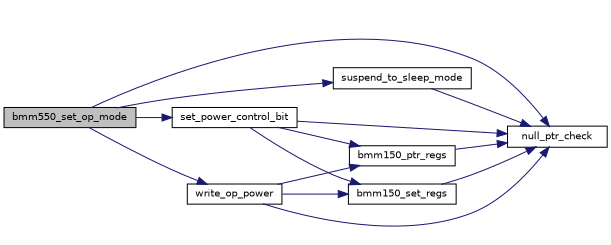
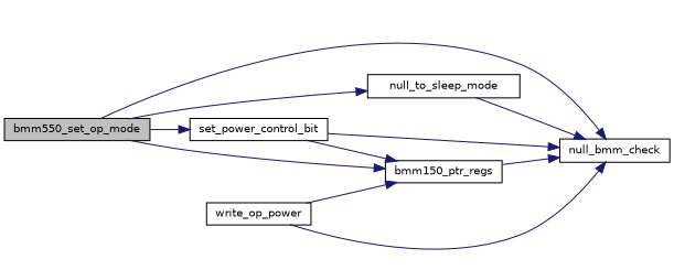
  digraph {
    rankdir=LR
    node [color=black fillcolor=white fontname=Helvetica fontsize=10 shape=record style=filled]
    edge [color=midnightblue fontname=Helvetica fontsize=10 labelfontname=Helvetica labelfontsize=10 style=solid]
    n1 [fillcolor=grey75 fontcolor=black height=0.2 label=bmm550_set_op_mode width=0.4]
-   n2 [height=0.2 label=null_ptr_check width=0.4]
-   n3 [height=0.2 label=suspend_to_sleep_mode width=0.4]
+   n2 [height=0.2 label=null_bmm_check width=0.4]
+   n3 [height=0.2 label=null_to_sleep_mode width=0.4]
    n4 [height=0.2 label=set_power_control_bit width=0.4]
    n5 [height=0.2 label=write_op_power width=0.4]
    n6 [height=0.2 label=bmm150_ptr_regs width=0.4]
-   n7 [height=0.2 label=bmm150_set_regs width=0.4]
    n1 -> n2
    n1 -> n3
    n1 -> n4
-   n1 -> n5
+   n1 -> n6
    n3 -> n2
    n4 -> n2
    n4 -> n6
-   n4 -> n7
    n5 -> n2
    n5 -> n6
-   n5 -> n7
    n6 -> n2
-   n7 -> n2
  }
